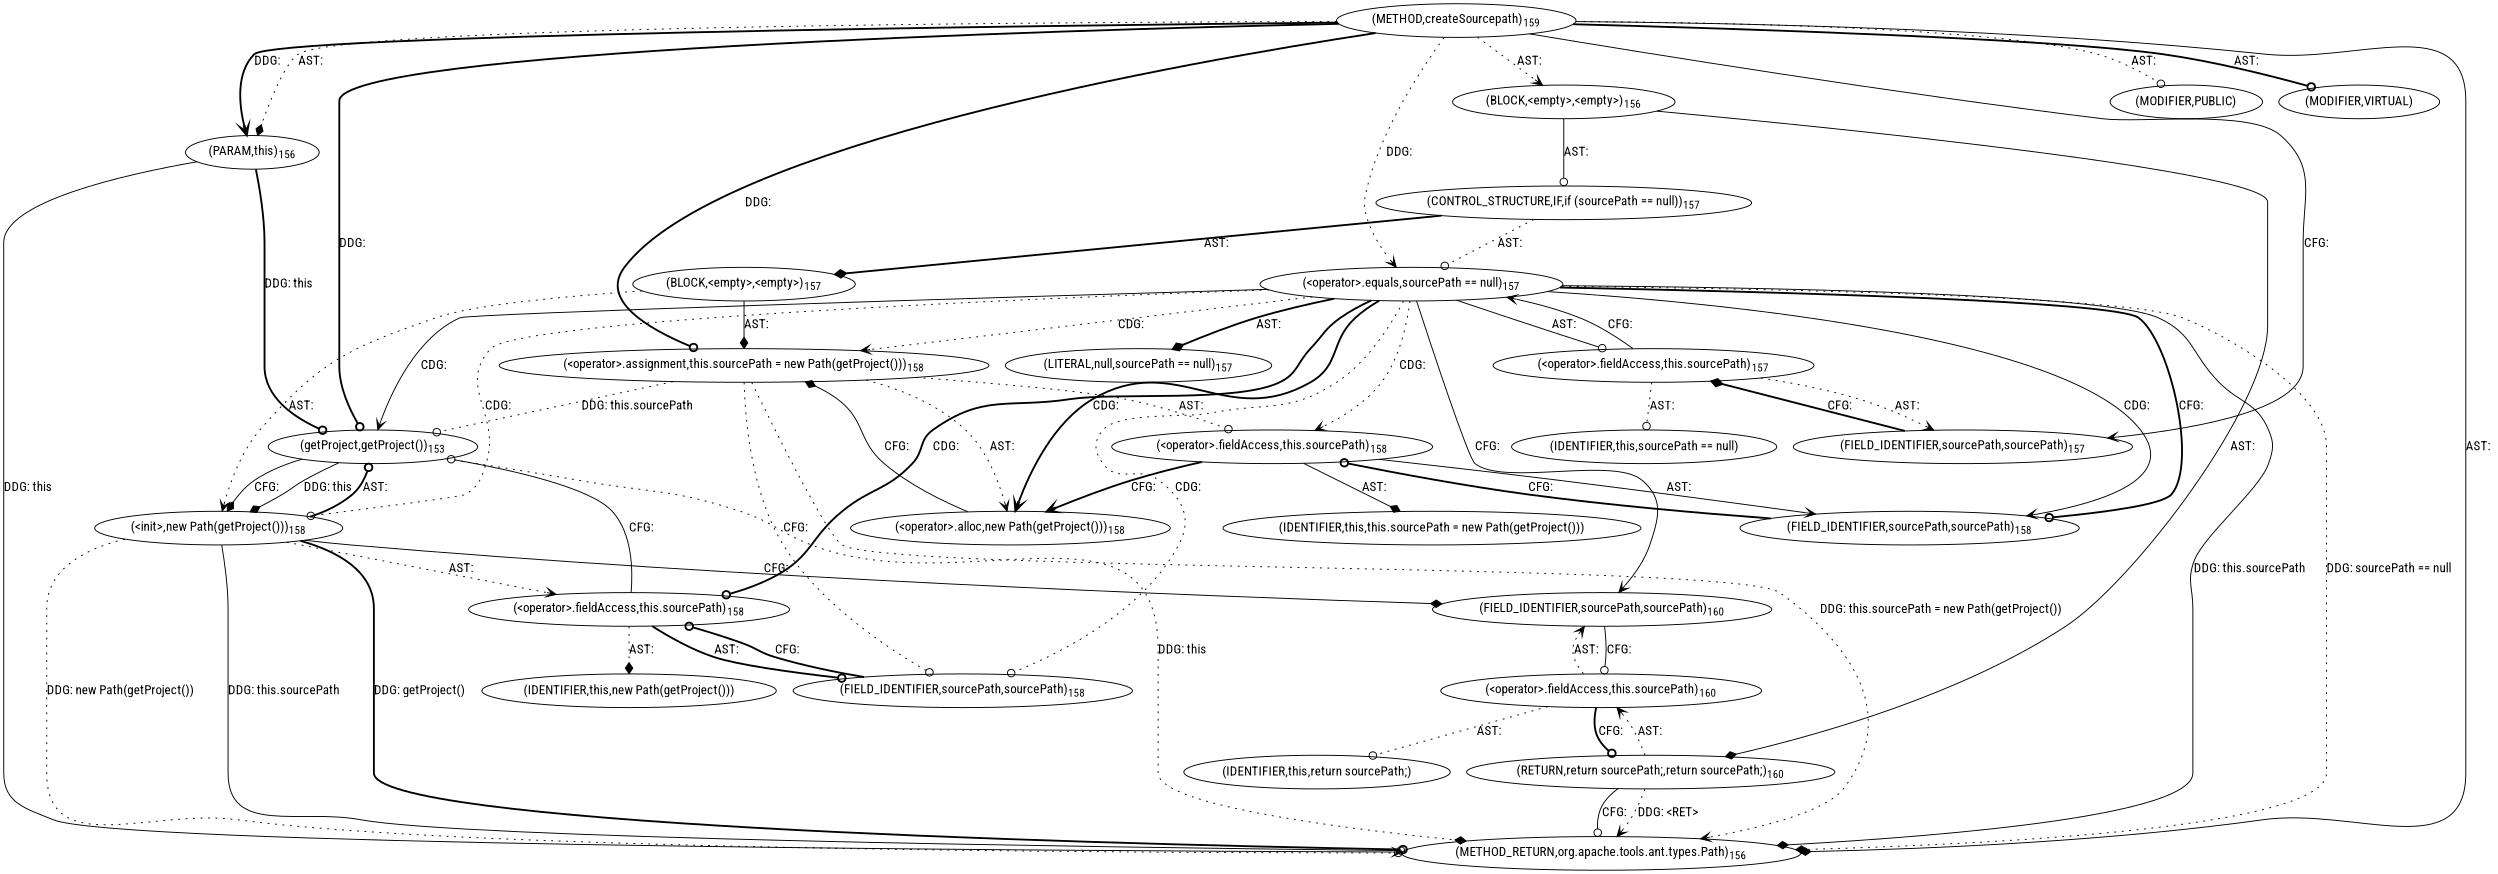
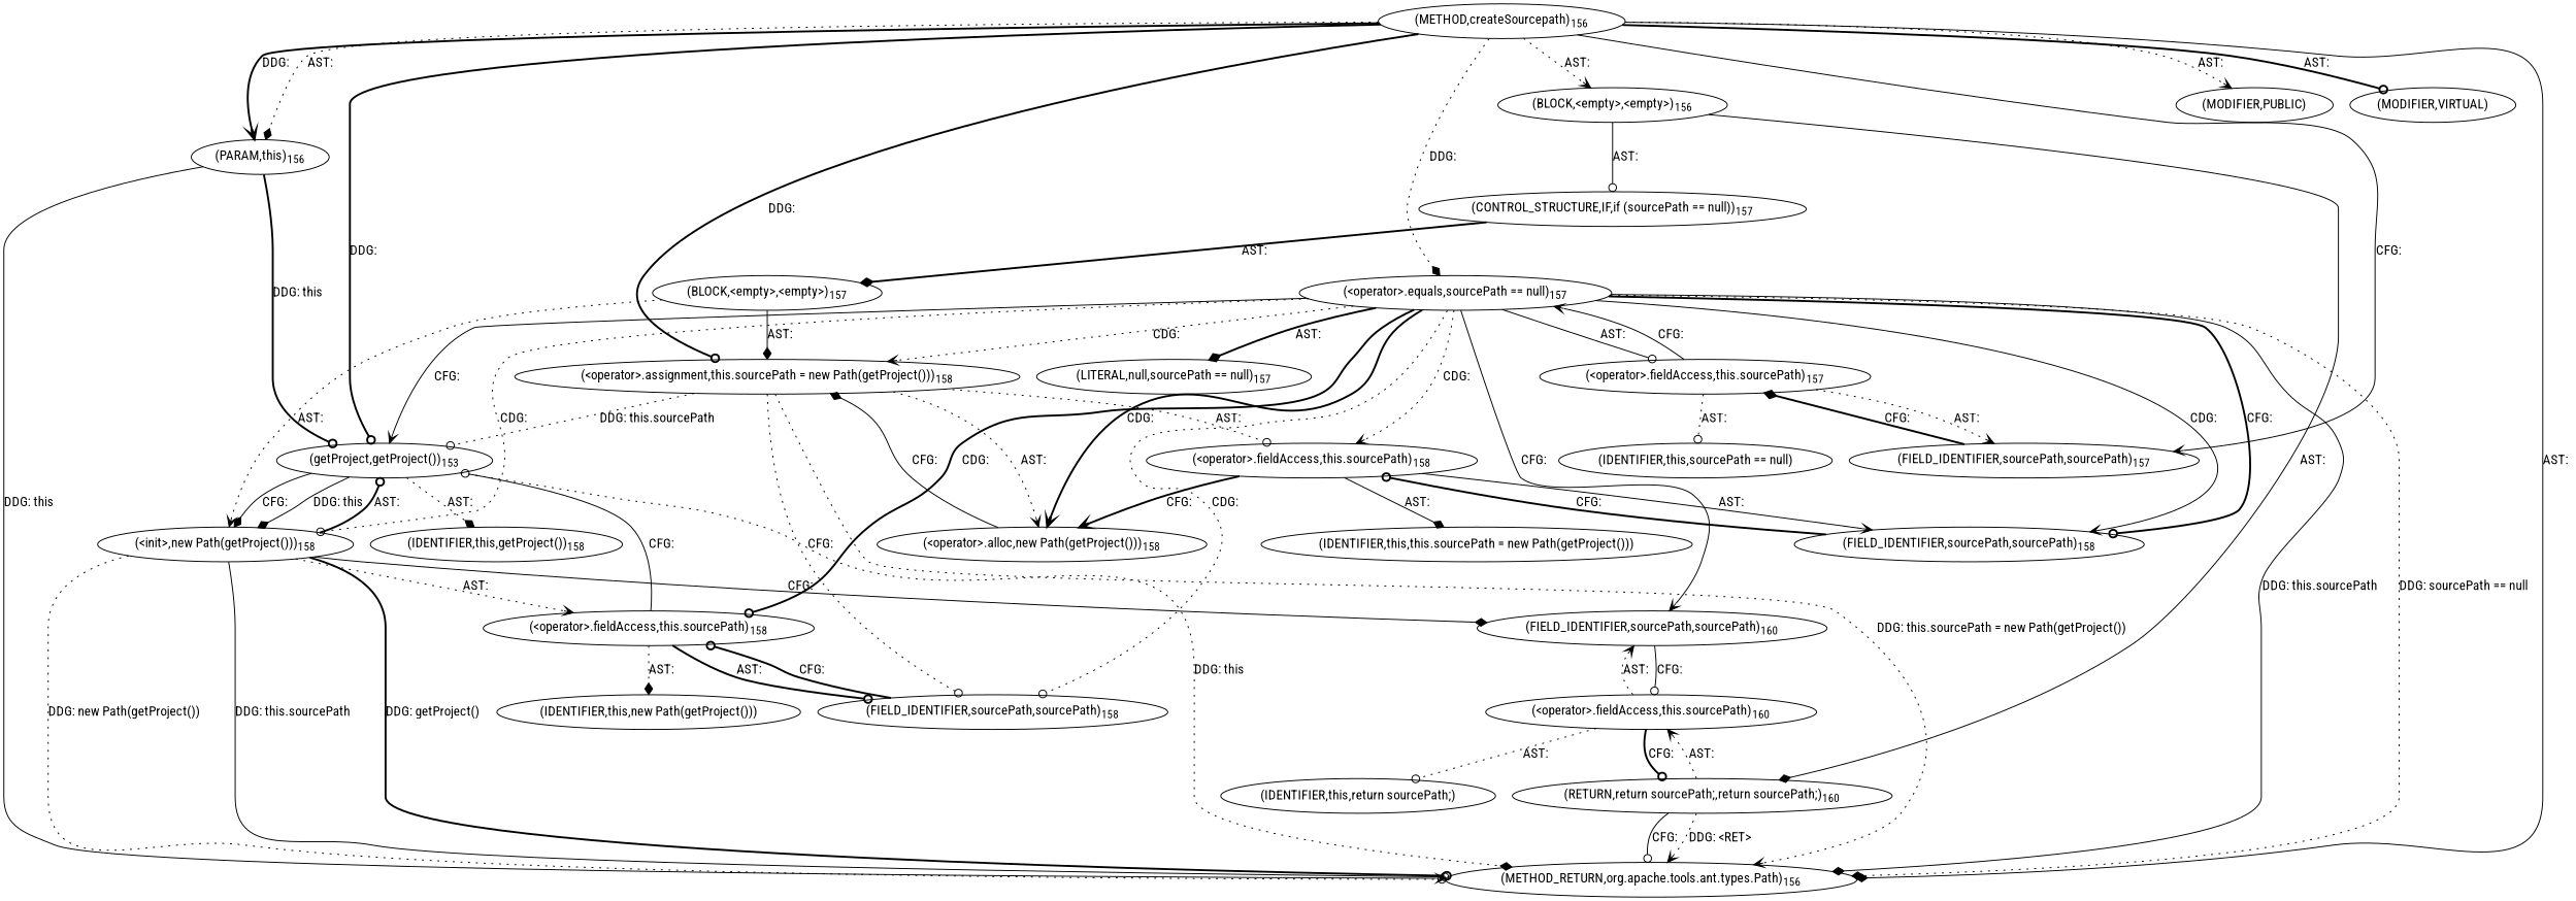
  digraph {
    fontname="Roboto Condensed"
    node [fontname="Roboto Condensed"]
    edge [arrowhead=odot fontname="Roboto Condensed" style=dotted]
-   n1 [label=<(METHOD,createSourcepath)<SUB>159</SUB>>]
+   n1 [label=<(METHOD,createSourcepath)<SUB>156</SUB>>]
    n2 [label=<(PARAM,this)<SUB>156</SUB>>]
    n3 [label=<(BLOCK,&lt;empty&gt;,&lt;empty&gt;)<SUB>156</SUB>>]
    n4 [label=<(&lt;operator&gt;.equals,sourcePath == null)<SUB>157</SUB>>]
    n5 [label=<(FIELD_IDENTIFIER,sourcePath,sourcePath)<SUB>157</SUB>>]
    n6 [label=<(&lt;operator&gt;.assignment,this.sourcePath = new Path(getProject()))<SUB>158</SUB>>]
    n7 [label=<(getProject,getProject())<SUB>153</SUB>>]
    n8 [label=<(MODIFIER,PUBLIC)>]
    n9 [label=<(MODIFIER,VIRTUAL)>]
    n10 [label=<(METHOD_RETURN,org.apache.tools.ant.types.Path)<SUB>156</SUB>>]
    n11 [label=<(CONTROL_STRUCTURE,IF,if (sourcePath == null))<SUB>157</SUB>>]
    n12 [label=<(RETURN,return sourcePath;,return sourcePath;)<SUB>160</SUB>>]
    n13 [label=<(&lt;operator&gt;.fieldAccess,this.sourcePath)<SUB>157</SUB>>]
    n14 [label=<(LITERAL,null,sourcePath == null)<SUB>157</SUB>>]
    n15 [label=<(&lt;operator&gt;.fieldAccess,this.sourcePath)<SUB>158</SUB>>]
    n16 [label=<(FIELD_IDENTIFIER,sourcePath,sourcePath)<SUB>158</SUB>>]
    n17 [label=<(&lt;operator&gt;.alloc,new Path(getProject()))<SUB>158</SUB>>]
    n18 [label=<(&lt;init&gt;,new Path(getProject()))<SUB>158</SUB>>]
    n19 [label=<(&lt;operator&gt;.fieldAccess,this.sourcePath)<SUB>158</SUB>>]
    n20 [label=<(FIELD_IDENTIFIER,sourcePath,sourcePath)<SUB>158</SUB>>]
    n21 [label=<(FIELD_IDENTIFIER,sourcePath,sourcePath)<SUB>160</SUB>>]
+   n22 [label=<(IDENTIFIER,this,getProject())<SUB>158</SUB>>]
    n23 [label=<(BLOCK,&lt;empty&gt;,&lt;empty&gt;)<SUB>157</SUB>>]
    n24 [label=<(&lt;operator&gt;.fieldAccess,this.sourcePath)<SUB>160</SUB>>]
    n25 [label=<(IDENTIFIER,this,sourcePath == null)>]
    n26 [label=<(IDENTIFIER,this,this.sourcePath = new Path(getProject()))>]
    n27 [label=<(IDENTIFIER,this,new Path(getProject()))>]
    n28 [label=<(IDENTIFIER,this,return sourcePath;)>]
    n1 -> n2 [arrowhead=diamond label="AST: "]
    n1 -> n2 [arrowhead=vee label="DDG: " style=bold]
    n1 -> n3 [arrowhead=vee label="AST: "]
-   n1 -> n4 [arrowhead=vee label="DDG: "]
+   n1 -> n4 [arrowhead=diamond label="DDG: "]
    n1 -> n5 [arrowhead=vee label="CFG: " style=solid]
    n1 -> n6 [label="DDG: " style=bold]
    n1 -> n7 [label="DDG: " style=bold]
-   n1 -> n8 [label="AST: "]
+   n1 -> n8 [arrowhead=vee label="AST: "]
    n1 -> n9 [label="AST: " style=bold]
    n1 -> n10 [arrowhead=diamond label="AST: " style=solid]
    n2 -> n7 [label="DDG: this" style=bold]
    n2 -> n10 [arrowhead=vee label="DDG: this" style=solid]
    n3 -> n11 [label="AST: " style=solid]
    n3 -> n12 [arrowhead=diamond label="AST: " style=solid]
    n4 -> n6 [arrowhead=vee label="CDG: "]
-   n4 -> n7 [arrowhead=vee label="CDG: " style=solid]
+   n4 -> n7 [arrowhead=vee label="CFG: " style=solid]
    n4 -> n10 [arrowhead=diamond label="DDG: this.sourcePath" style=solid]
    n4 -> n10 [arrowhead=diamond label="DDG: sourcePath == null"]
    n4 -> n13 [label="AST: " style=solid]
    n4 -> n14 [arrowhead=diamond label="AST: " style=bold]
    n4 -> n15 [arrowhead=vee label="CDG: "]
    n4 -> n16 [label="CFG: " style=bold]
    n4 -> n16 [arrowhead=vee label="CDG: " style=solid]
    n4 -> n17 [arrowhead=vee label="CDG: " style=bold]
    n4 -> n18 [label="CDG: "]
    n4 -> n19 [label="CDG: " style=bold]
    n4 -> n20 [label="CDG: "]
    n4 -> n21 [arrowhead=vee label="CFG: " style=solid]
    n5 -> n13 [arrowhead=diamond label="CFG: " style=bold]
    n6 -> n7 [label="DDG: this.sourcePath"]
    n6 -> n10 [arrowhead=vee label="DDG: this.sourcePath = new Path(getProject())"]
    n6 -> n15 [label="AST: "]
    n6 -> n17 [arrowhead=vee label="AST: "]
    n6 -> n20 [label="CFG: "]
    n7 -> n10 [arrowhead=diamond label="DDG: this"]
    n7 -> n18 [arrowhead=diamond label="CFG: " style=solid]
    n7 -> n18 [arrowhead=diamond label="DDG: this" style=solid]
-   n11 -> n4 [label="AST: "]
+   n7 -> n22 [arrowhead=diamond label="AST: "]
    n11 -> n23 [arrowhead=diamond label="AST: " style=bold]
    n12 -> n10 [label="CFG: " style=solid]
    n12 -> n10 [arrowhead=vee label="DDG: &lt;RET&gt;"]
    n12 -> n24 [arrowhead=vee label="AST: "]
    n13 -> n4 [arrowhead=vee label="CFG: " style=solid]
    n13 -> n5 [arrowhead=vee label="AST: "]
    n13 -> n25 [label="AST: "]
    n15 -> n16 [arrowhead=vee label="AST: " style=solid]
    n15 -> n17 [arrowhead=vee label="CFG: " style=bold]
    n15 -> n26 [arrowhead=diamond label="AST: " style=solid]
    n16 -> n15 [label="CFG: " style=bold]
    n17 -> n6 [arrowhead=diamond label="CFG: " style=solid]
    n18 -> n7 [label="AST: " style=bold]
    n18 -> n10 [label="DDG: this.sourcePath" style=solid]
    n18 -> n10 [label="DDG: getProject()" style=bold]
    n18 -> n10 [label="DDG: new Path(getProject())"]
    n18 -> n19 [arrowhead=vee label="AST: "]
    n18 -> n21 [arrowhead=diamond label="CFG: " style=solid]
    n19 -> n7 [label="CFG: " style=solid]
    n19 -> n20 [label="AST: " style=bold]
    n19 -> n27 [arrowhead=diamond label="AST: "]
    n20 -> n19 [label="CFG: " style=bold]
    n21 -> n24 [label="CFG: " style=solid]
    n23 -> n6 [arrowhead=diamond label="AST: " style=solid]
    n23 -> n18 [arrowhead=vee label="AST: "]
    n24 -> n12 [label="CFG: " style=bold]
    n24 -> n21 [arrowhead=vee label="AST: "]
    n24 -> n28 [label="AST: "]
  }
